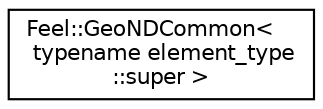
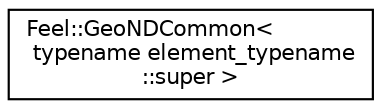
  digraph {
    rankdir=LR
-   n1 [color=black fillcolor=white fontname=Helvetica fontsize=10 height=0.2 label="Feel::GeoNDCommon\<\l typename element_type\l::super \>" shape=record style=filled width=0.4]
+   n1 [color=black fillcolor=white fontname=Helvetica fontsize=10 height=0.2 label="Feel::GeoNDCommon\<\l typename element_typename\l::super \>" shape=record style=filled width=0.4]
  }
